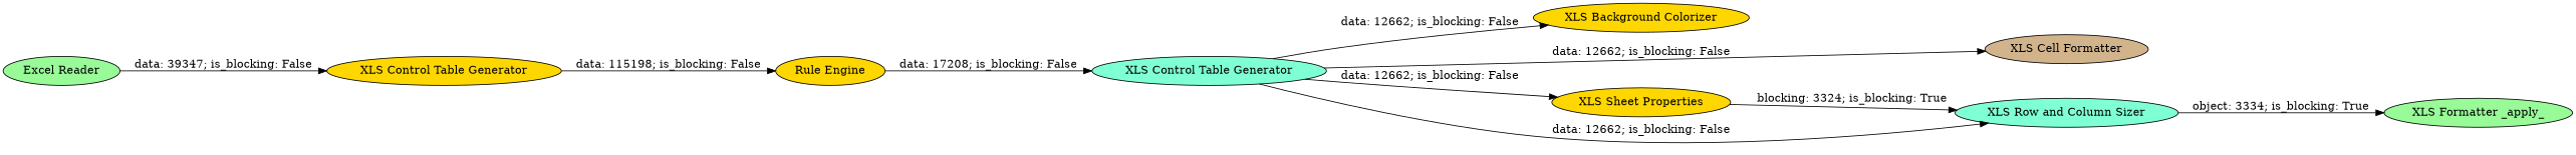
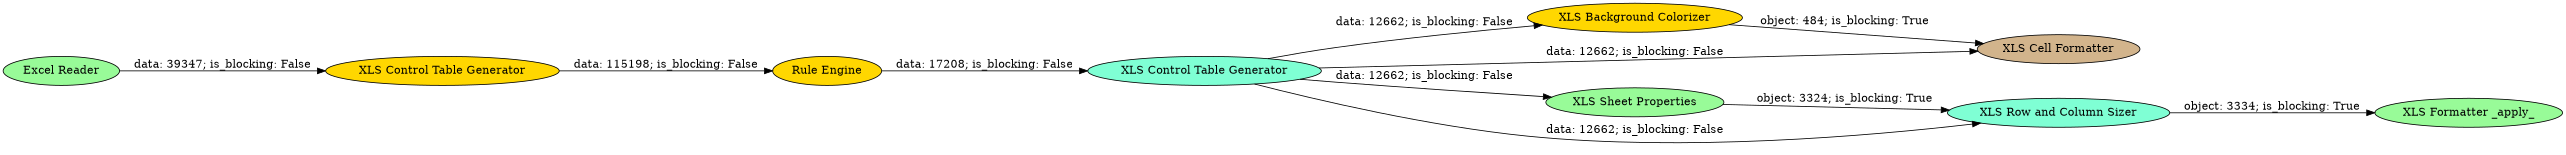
  digraph {
    rankdir=LR
    node [fillcolor=gold style=filled]
    n1 [label="XLS Background Colorizer"]
    n2 [fillcolor=tan label="XLS Cell Formatter"]
    n3 [label="XLS Control Table Generator"]
    n4 [label="Rule Engine"]
    n5 [fillcolor=aquamarine label="XLS Control Table Generator"]
    n6 [fillcolor=palegreen label="Excel Reader"]
-   n7 [label="XLS Sheet Properties"]
+   n7 [fillcolor=palegreen label="XLS Sheet Properties"]
    n8 [fillcolor=aquamarine label="XLS Row and Column Sizer"]
    n9 [fillcolor=palegreen label="XLS Formatter _apply_"]
+   n1 -> n2 [label="object: 484; is_blocking: True"]
    n3 -> n4 [label="data: 115198; is_blocking: False"]
    n4 -> n5 [label="data: 17208; is_blocking: False"]
    n5 -> n1 [label="data: 12662; is_blocking: False"]
    n5 -> n2 [label="data: 12662; is_blocking: False"]
    n5 -> n7 [label="data: 12662; is_blocking: False"]
    n5 -> n8 [label="data: 12662; is_blocking: False"]
    n6 -> n3 [label="data: 39347; is_blocking: False"]
-   n7 -> n8 [label="blocking: 3324; is_blocking: True"]
+   n7 -> n8 [label="object: 3324; is_blocking: True"]
    n8 -> n9 [label="object: 3334; is_blocking: True"]
  }
